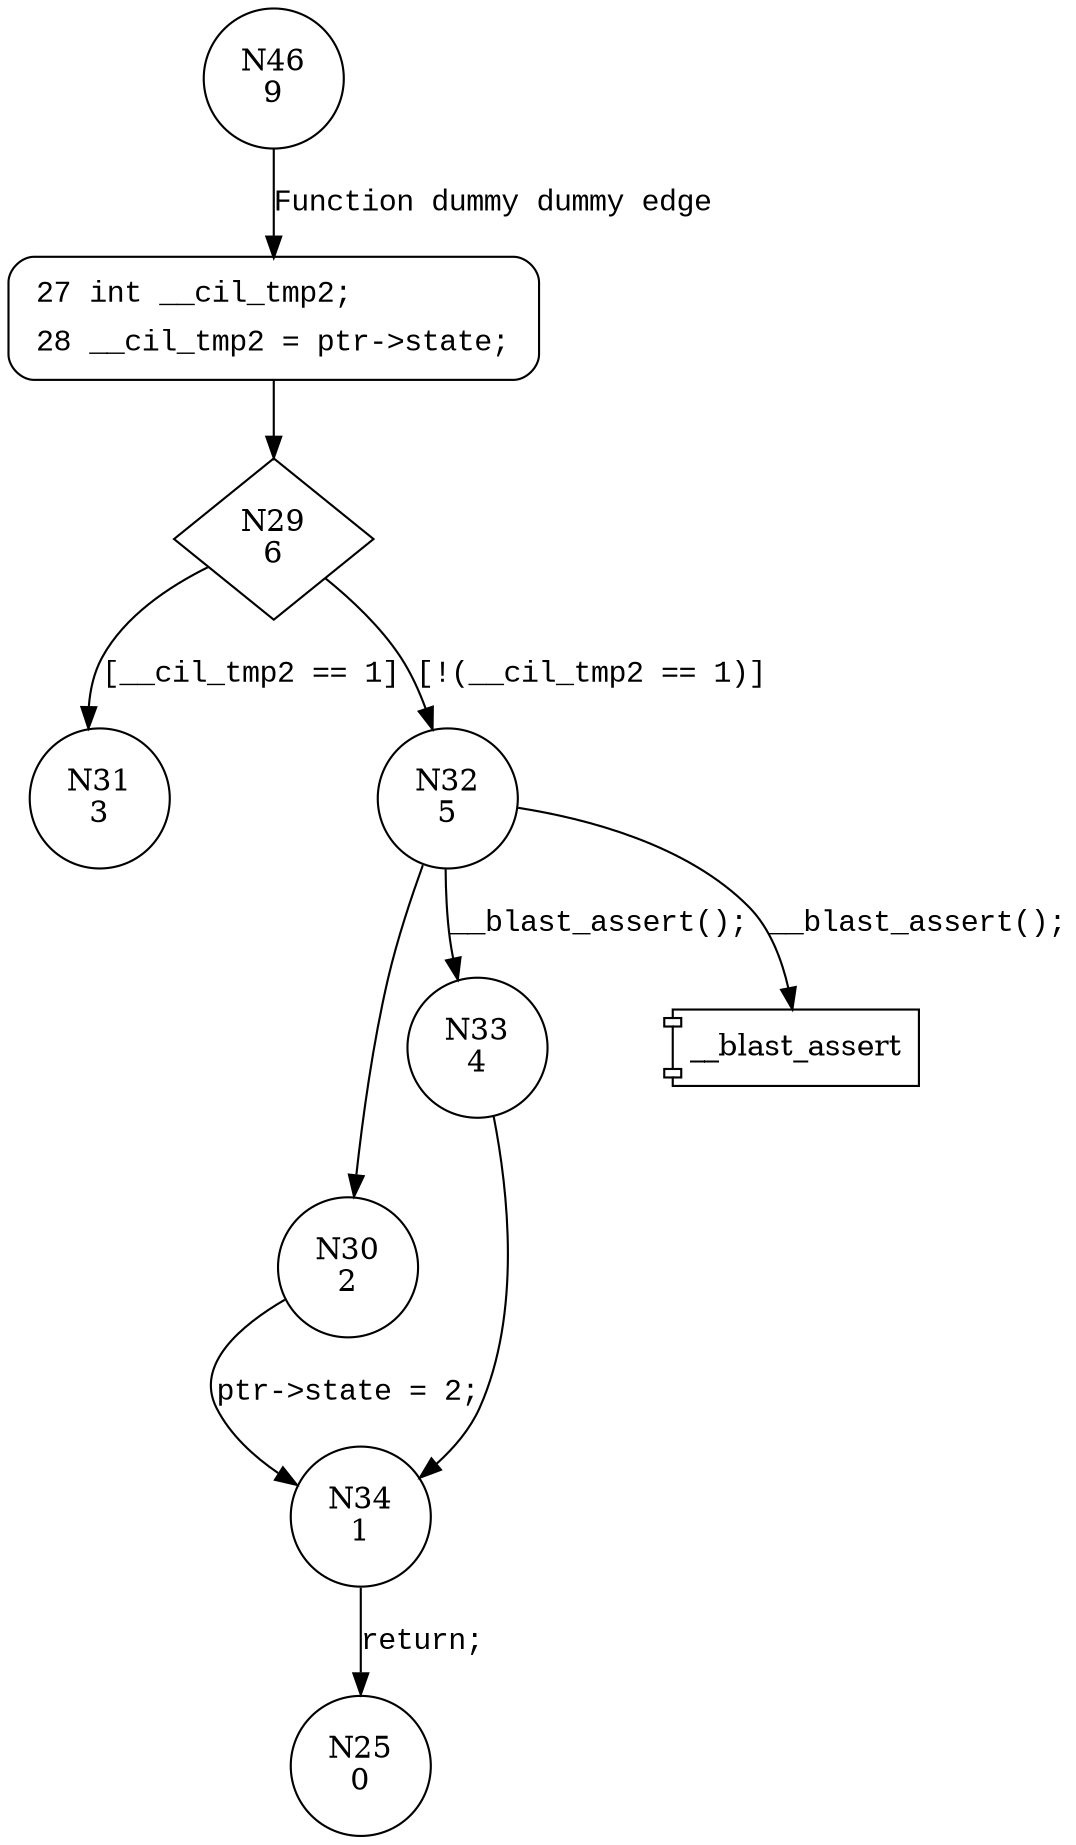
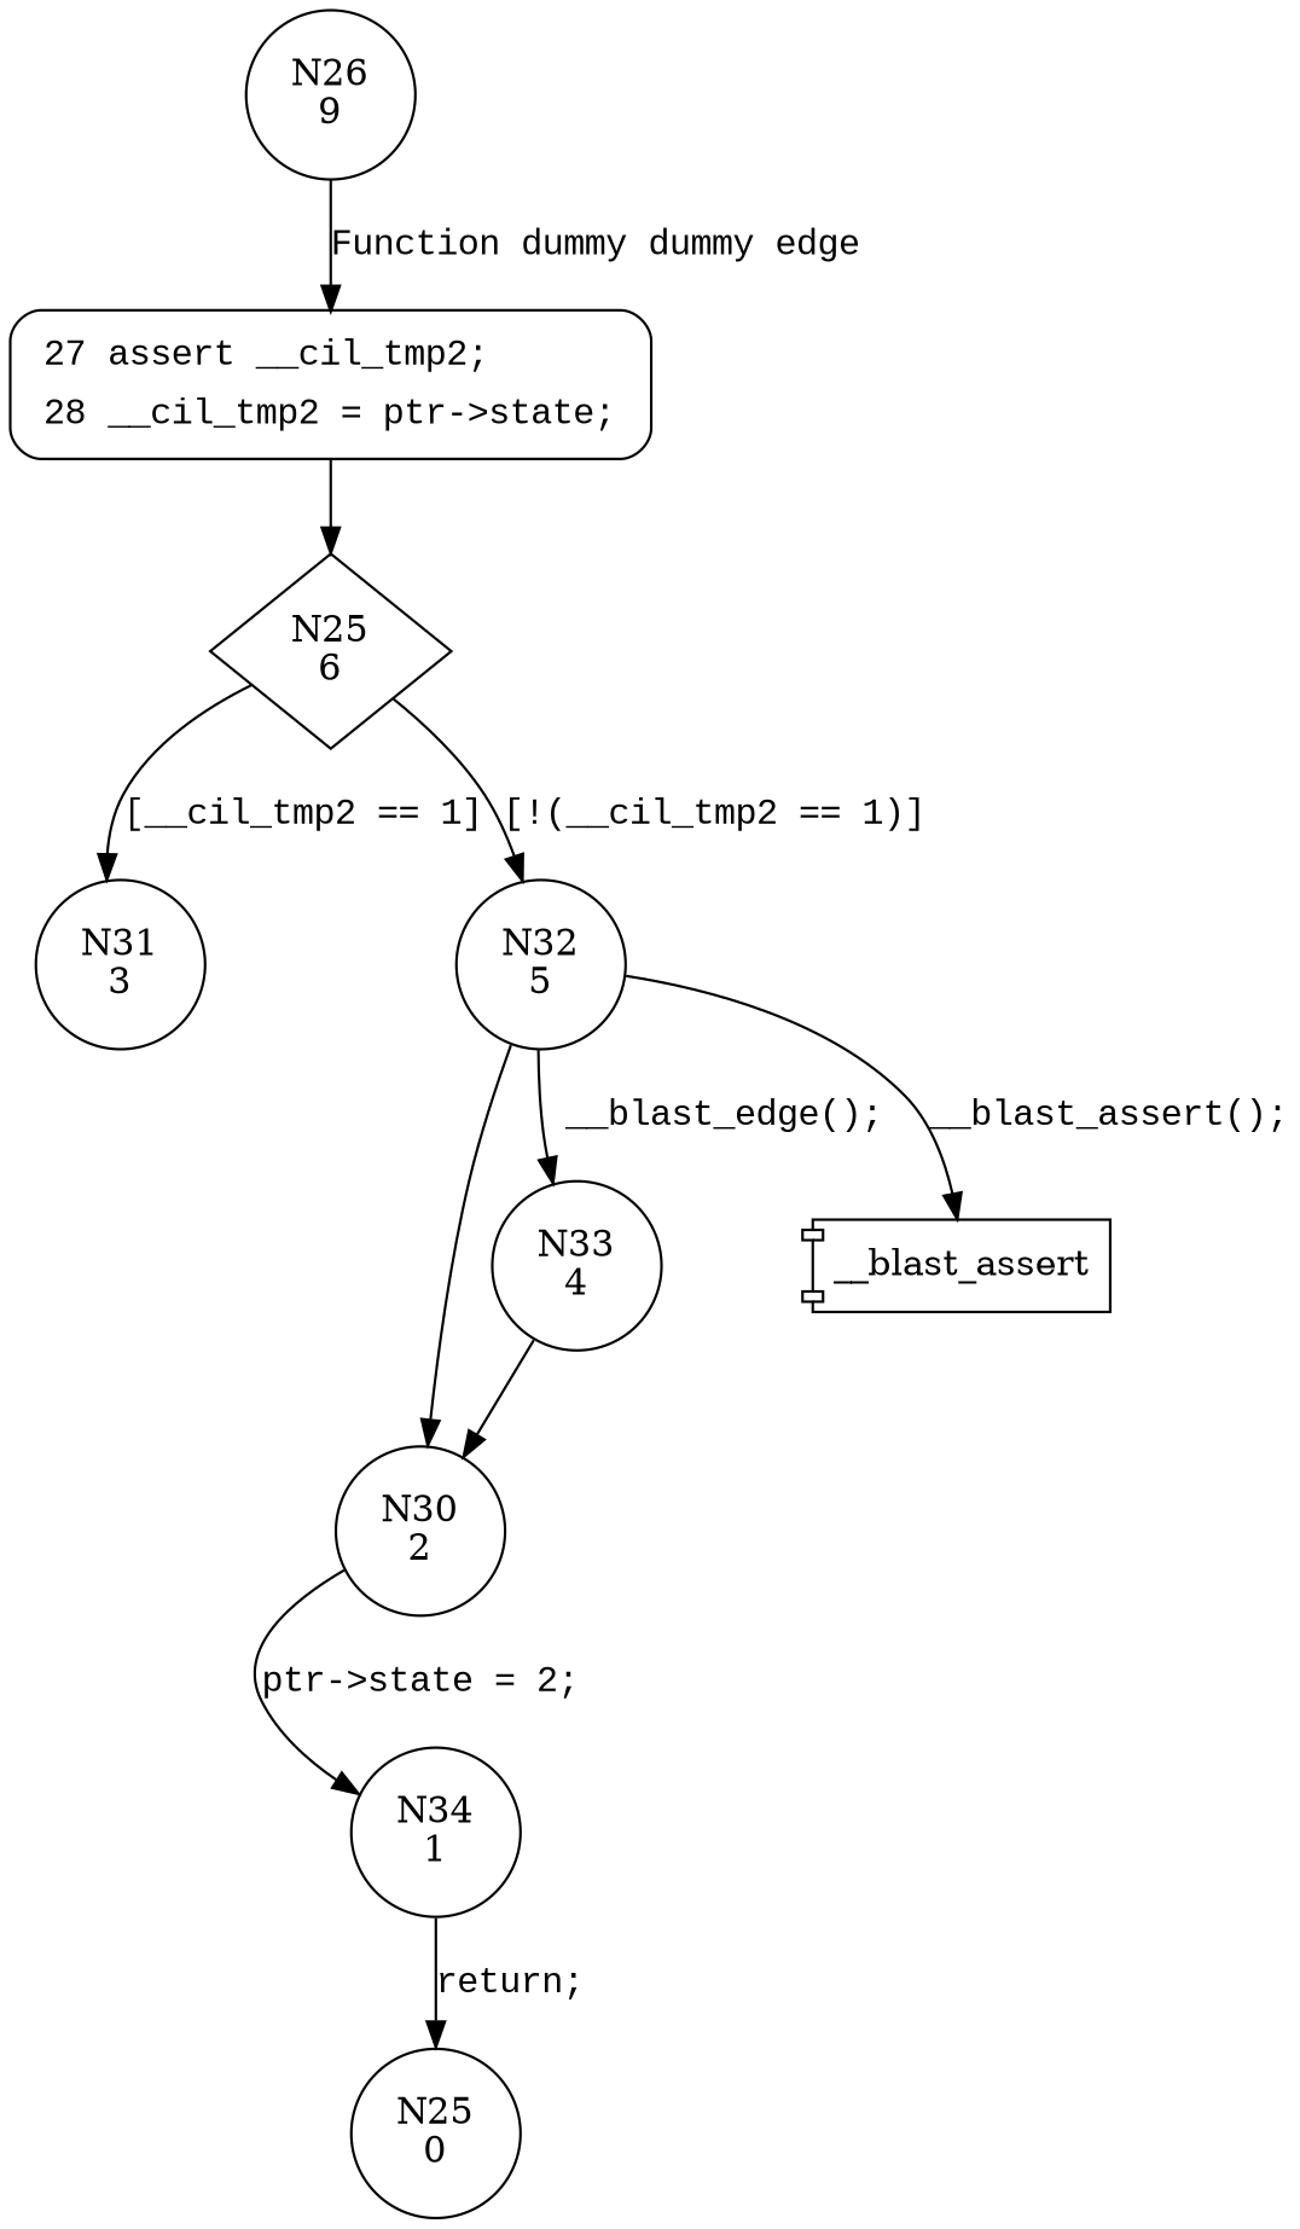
  digraph {
    node [shape=circle]
    edge [fontname="Courier New"]
-   n1 [label="N46\n9"]
-   n2 [fillcolor=white fontname="Courier New" label=<<table border="0" cellborder="0" cellpadding="3" bgcolor="white"><tr><td align="right">27</td><td align="left">int __cil_tmp2;</td></tr><tr><td align="right">28</td><td align="left">__cil_tmp2 = ptr-&gt;state;</td></tr></table>> penwidth=1 shape=Mrecord style="filled,bold"]
-   n3 [label="N29\n6" shape=diamond]
+   n1 [label="N26\n9"]
+   n2 [fillcolor=white fontname="Courier New" label=<<table border="0" cellborder="0" cellpadding="3" bgcolor="white"><tr><td align="right">27</td><td align="left">assert __cil_tmp2;</td></tr><tr><td align="right">28</td><td align="left">__cil_tmp2 = ptr-&gt;state;</td></tr></table>> penwidth=1 shape=Mrecord style="filled,bold"]
+   n3 [label="N25\n6" shape=diamond]
    n4 [label="N31\n3"]
    n5 [label="N32\n5"]
    n6 [label="N30\n2"]
    n7 [label="N33\n4"]
    n8 [label=__blast_assert shape=component]
    n9 [label="N34\n1"]
    n10 [label="N25\n0"]
    n1 -> n2 [label="Function dummy dummy edge"]
    n2 -> n3 [fontname=""]
    n3 -> n4 [label="[__cil_tmp2 == 1]"]
    n3 -> n5 [label="[!(__cil_tmp2 == 1)]"]
    n5 -> n6
-   n5 -> n7 [label="__blast_assert();"]
+   n5 -> n7 [label="__blast_edge();"]
    n5 -> n8 [label="__blast_assert();"]
    n6 -> n9 [label="ptr->state = 2;"]
-   n7 -> n9
+   n7 -> n6
    n9 -> n10 [label="return;"]
  }
